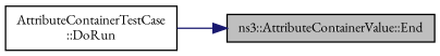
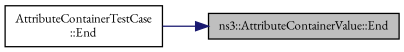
  digraph {
    rankdir=RL
    fontname="EB Garamond"
    node [color=black fontname="EB Garamond" fontsize=10 shape=record style=filled]
    n1 [fillcolor=grey75 fontcolor=black height=0.2 label="ns3::AttributeContainerValue::End" width=0.4]
-   n2 [fillcolor=white height=0.2 label="AttributeContainerTestCase\l::DoRun" width=0.4]
+   n2 [fillcolor=white height=0.2 label="AttributeContainerTestCase\l::End" width=0.4]
    n1 -> n2 [color=midnightblue dir=back fontname="EB Garamond" fontsize=10 labelfontname=Helvetica labelfontsize=10 style=solid]
  }
